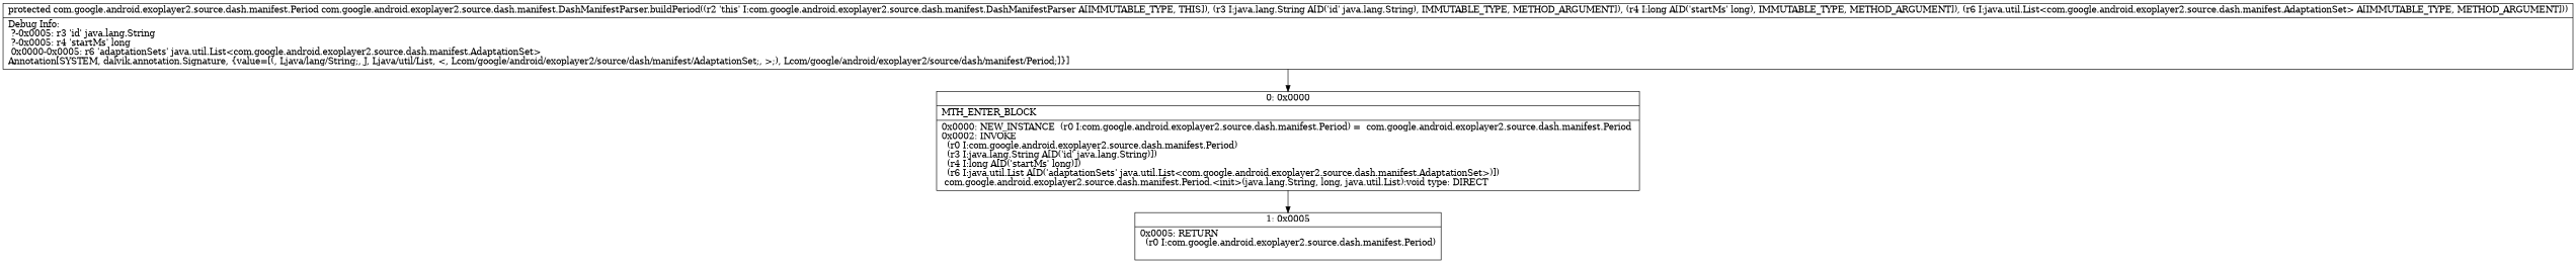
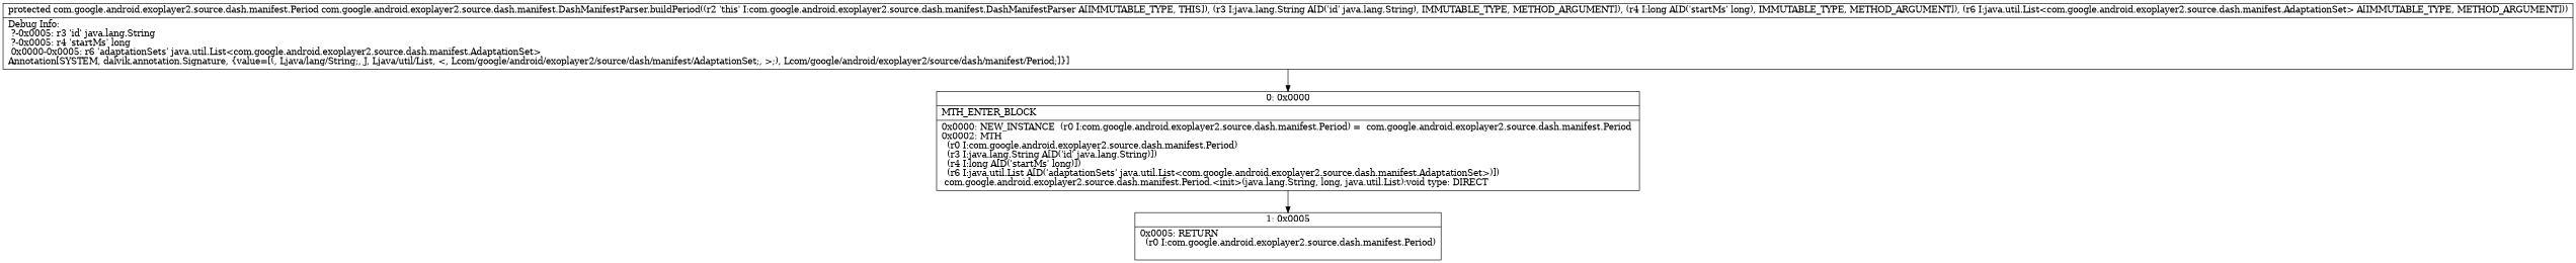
  digraph {
    node [shape=record]
-   n1 [label="{0\:\ 0x0000|MTH_ENTER_BLOCK\l|0x0000: NEW_INSTANCE  (r0 I:com.google.android.exoplayer2.source.dash.manifest.Period) =  com.google.android.exoplayer2.source.dash.manifest.Period \l0x0002: INVOKE  \l  (r0 I:com.google.android.exoplayer2.source.dash.manifest.Period)\l  (r3 I:java.lang.String A[D('id' java.lang.String)])\l  (r4 I:long A[D('startMs' long)])\l  (r6 I:java.util.List A[D('adaptationSets' java.util.List\<com.google.android.exoplayer2.source.dash.manifest.AdaptationSet\>)])\l com.google.android.exoplayer2.source.dash.manifest.Period.\<init\>(java.lang.String, long, java.util.List):void type: DIRECT \l}"]
+   n1 [label="{0\:\ 0x0000|MTH_ENTER_BLOCK\l|0x0000: NEW_INSTANCE  (r0 I:com.google.android.exoplayer2.source.dash.manifest.Period) =  com.google.android.exoplayer2.source.dash.manifest.Period \l0x0002: MTH  \l  (r0 I:com.google.android.exoplayer2.source.dash.manifest.Period)\l  (r3 I:java.lang.String A[D('id' java.lang.String)])\l  (r4 I:long A[D('startMs' long)])\l  (r6 I:java.util.List A[D('adaptationSets' java.util.List\<com.google.android.exoplayer2.source.dash.manifest.AdaptationSet\>)])\l com.google.android.exoplayer2.source.dash.manifest.Period.\<init\>(java.lang.String, long, java.util.List):void type: DIRECT \l}"]
    n2 [label="{1\:\ 0x0005|0x0005: RETURN  \l  (r0 I:com.google.android.exoplayer2.source.dash.manifest.Period)\l \l}"]
    n3 [label="{protected com.google.android.exoplayer2.source.dash.manifest.Period com.google.android.exoplayer2.source.dash.manifest.DashManifestParser.buildPeriod((r2 'this' I:com.google.android.exoplayer2.source.dash.manifest.DashManifestParser A[IMMUTABLE_TYPE, THIS]), (r3 I:java.lang.String A[D('id' java.lang.String), IMMUTABLE_TYPE, METHOD_ARGUMENT]), (r4 I:long A[D('startMs' long), IMMUTABLE_TYPE, METHOD_ARGUMENT]), (r6 I:java.util.List\<com.google.android.exoplayer2.source.dash.manifest.AdaptationSet\> A[IMMUTABLE_TYPE, METHOD_ARGUMENT]))  | Debug Info:\l  ?\-0x0005: r3 'id' java.lang.String\l  ?\-0x0005: r4 'startMs' long\l  0x0000\-0x0005: r6 'adaptationSets' java.util.List\<com.google.android.exoplayer2.source.dash.manifest.AdaptationSet\>\lAnnotation[SYSTEM, dalvik.annotation.Signature, \{value=[(, Ljava\/lang\/String;, J, Ljava\/util\/List, \<, Lcom\/google\/android\/exoplayer2\/source\/dash\/manifest\/AdaptationSet;, \>;), Lcom\/google\/android\/exoplayer2\/source\/dash\/manifest\/Period;]\}]\l}"]
    n1 -> n2
    n3 -> n1
  }
